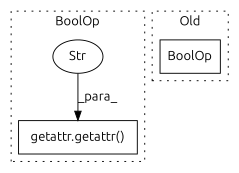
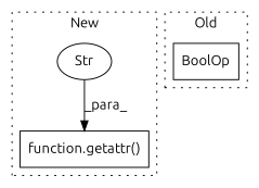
  digraph {
    fontname=Ubuntu
    node [shape=box fontname=Ubuntu]
-   n1 [a=75 l="8,1" label="getattr.getattr()" s="13370,13407"]
+   n1 [a=75 l="8,1" label="function.getattr()" s="13370,13407"]
    n2 [a=66 l=15 label=Str s=13386 shape=ellipse]
    n3 [a=72 l=44 label=BoolOp s=13347]
    subgraph cluster_1 {
-     label=BoolOp
+     label=New
      style=dotted
      n1
      n2
    }
    subgraph cluster_2 {
      label=Old
      style=dotted
      n3
    }
    n2 -> n1 [label=_para_ fontname=Ubuntu]
  }
